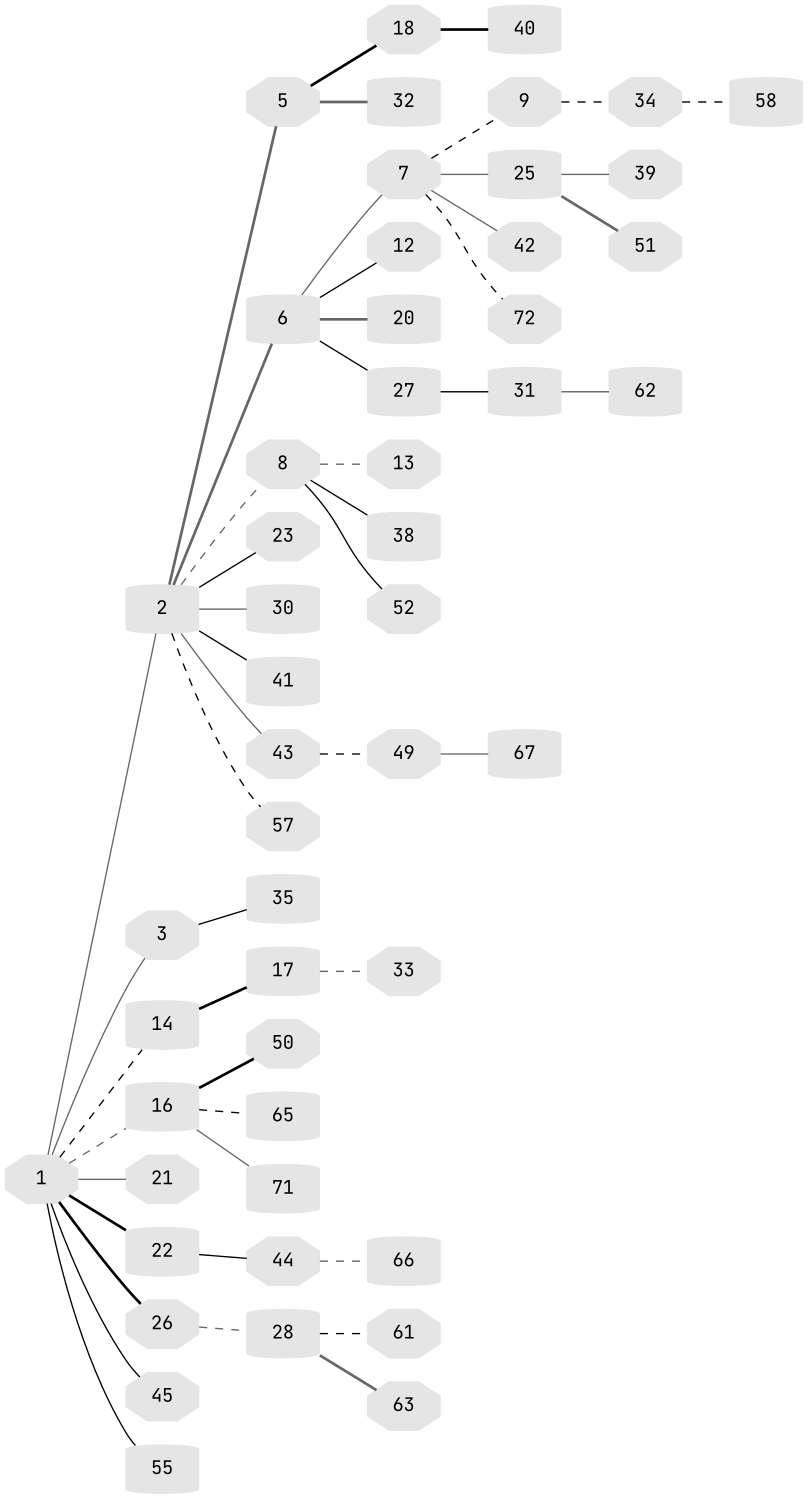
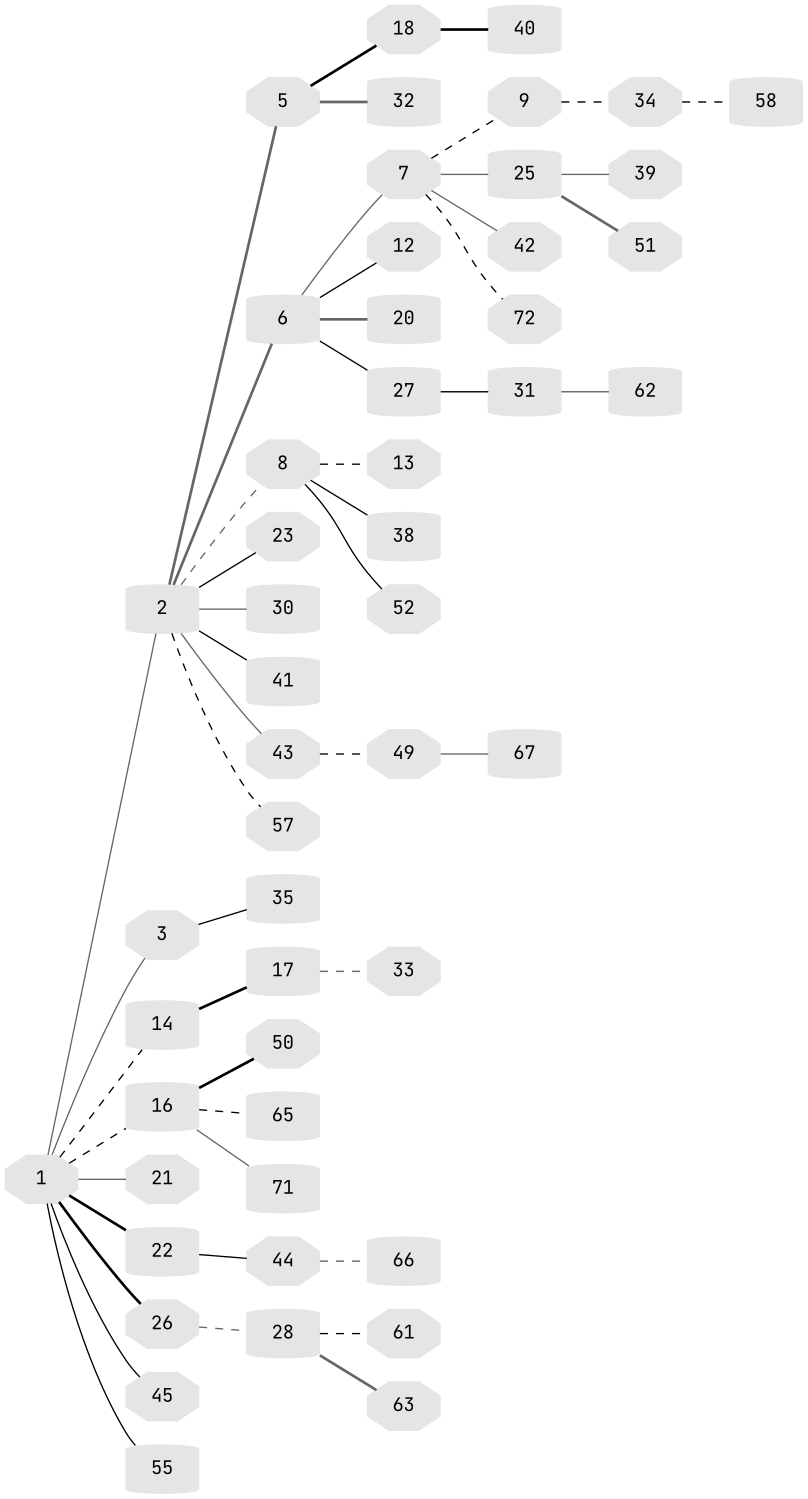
  graph {
    fontname="JetBrains Mono"
    rankdir=LR
    node [color=gray90 fontname="JetBrains Mono" shape=octagon style=filled]
    edge [color=black fontname="JetBrains Mono" style=solid]
    1 [super="+15"]
    2 [shape=cylinder super="+4"]
    3 [super="+56"]
    14 [shape=cylinder super="+29"]
    16 [shape=cylinder super="+70"]
    21 [super="+60"]
    22 [shape=cylinder]
    26 [super="+69"]
    45
    55 [shape=cylinder]
    5 [super="+24"]
    6 [shape=cylinder super="+10"]
    8 [super="+11"]
    23
    30 [shape=cylinder]
    41 [shape=cylinder]
    43
    57
    35 [shape=cylinder super="+53"]
    17 [shape=cylinder]
    50
    65 [shape=cylinder]
    71 [shape=cylinder]
    44
    28 [shape=cylinder super="+48"]
    18
    32 [shape=cylinder super="+37"]
    7 [super="+19"]
    12 [super="+73"]
    20 [shape=cylinder]
    27 [shape=cylinder super="+36"]
    13
    38 [shape=cylinder]
    52
    49 [super="+64"]
    40 [shape=cylinder super="+46"]
    9 [super="+68"]
    25 [shape=cylinder]
    42
    72
    31 [shape=cylinder super="+54"]
    34 [super="+47"]
    39
    51
    58 [shape=cylinder]
    33 [super="+59"]
    66 [shape=cylinder]
    61
    63
    62 [shape=cylinder]
    67 [shape=cylinder]
    1 -- 2 [color=gray40]
    1 -- 3 [color=gray40]
    1 -- 14 [style=dashed]
-   1 -- 16 [color=gray40 style=dashed]
+   1 -- 16 [style=dashed]
    1 -- 21 [color=gray40]
    1 -- 22 [style=bold]
    1 -- 26 [style=bold]
    1 -- 45
    1 -- 55
    2 -- 5 [color=gray40 style=bold]
    2 -- 6 [color=gray40 style=bold]
    2 -- 8 [color=gray40 style=dashed]
    2 -- 23
    2 -- 30 [color=gray40]
    2 -- 41
    2 -- 43 [color=gray40]
    2 -- 57 [style=dashed]
    3 -- 35
    14 -- 17 [style=bold]
    16 -- 50 [style=bold]
    16 -- 65 [style=dashed]
    16 -- 71 [color=gray40]
    22 -- 44
    26 -- 28 [color=gray40 style=dashed]
    5 -- 18 [style=bold]
    5 -- 32 [color=gray40 style=bold]
    6 -- 7 [color=gray40]
    6 -- 12
    6 -- 20 [color=gray40 style=bold]
    6 -- 27
-   8 -- 13 [color=gray40 style=dashed]
+   8 -- 13 [style=dashed]
    8 -- 38
    8 -- 52
    43 -- 49 [style=dashed]
    17 -- 33 [color=gray40 style=dashed]
    44 -- 66 [color=gray40 style=dashed]
    28 -- 61 [style=dashed]
    28 -- 63 [color=gray40 style=bold]
    18 -- 40 [style=bold]
    7 -- 9 [style=dashed]
    7 -- 25 [color=gray40]
    7 -- 42 [color=gray40]
    7 -- 72 [style=dashed]
    27 -- 31
    49 -- 67 [color=gray40]
    9 -- 34 [style=dashed]
    25 -- 39 [color=gray40]
    25 -- 51 [color=gray40 style=bold]
    31 -- 62 [color=gray40]
    34 -- 58 [style=dashed]
  }
